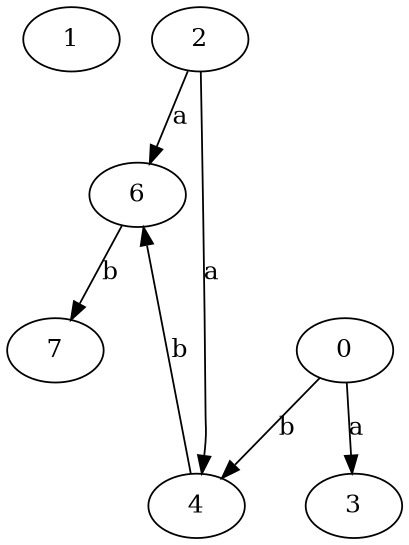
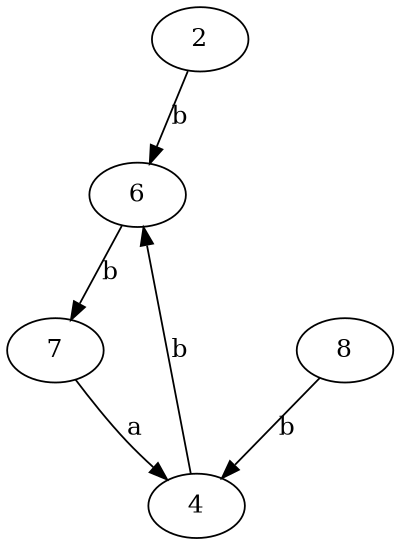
  strict digraph {
-   1
    2
    6
    7
    4
-   0
-   3
-   2 -> 6 [label=a]
+   0 [label=8]
+   2 -> 6 [label=b]
    6 -> 7 [label=b]
-   2 -> 4 [label=a]
+   7 -> 4 [label=a]
    4 -> 6 [label=b]
    0 -> 4 [label=b]
-   0 -> 3 [label=a]
  }
